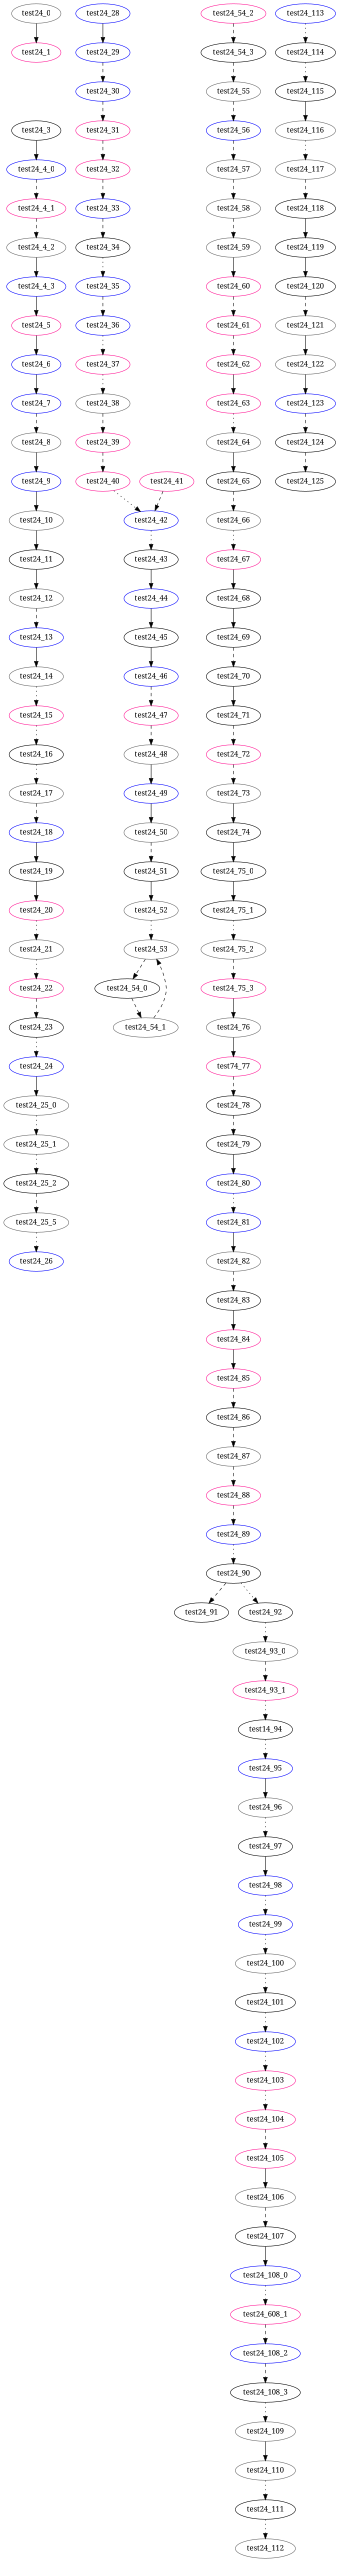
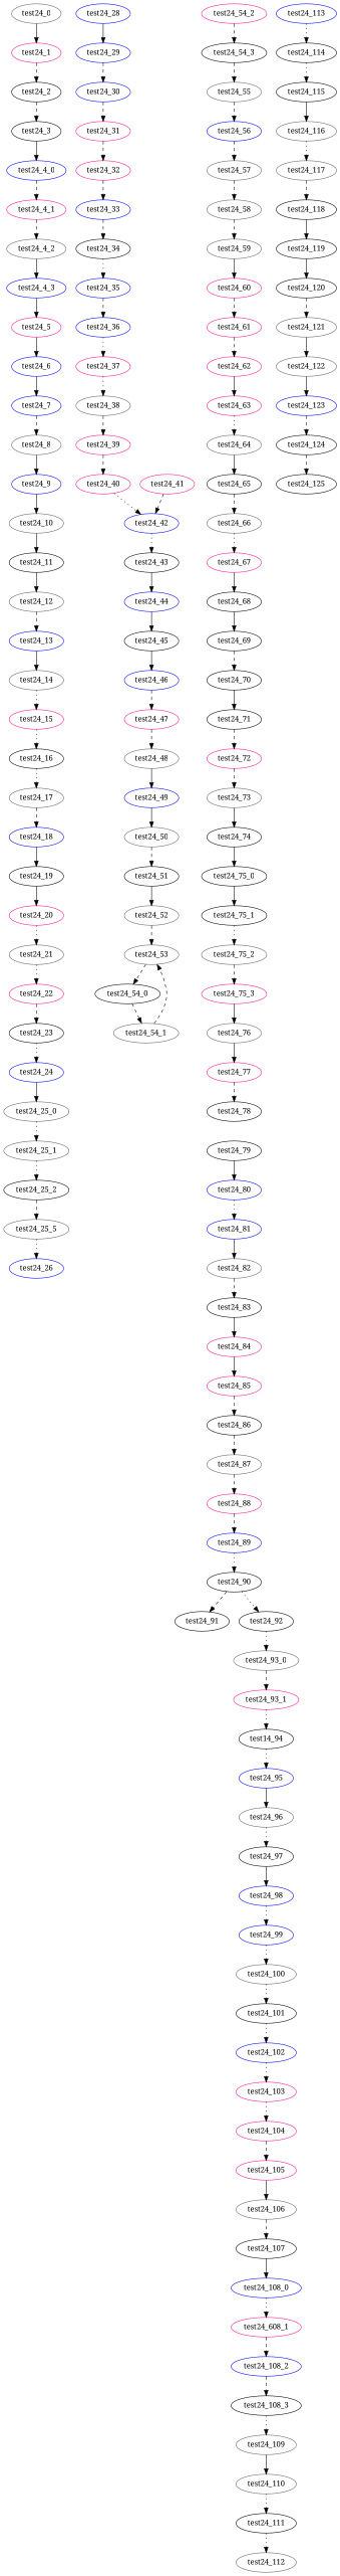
  digraph {
    fontname="Noto Serif"
    node [color=black fontname="Noto Serif"]
    edge [fontname="Noto Serif" style=dashed]
    test24_0 [color=gray40]
    test24_1 [color=deeppink]
+   test24_2
    test24_3
    test24_4_0 [color=blue]
    test24_4_1 [color=deeppink]
    test24_4_2 [color=gray40]
    test24_4_3 [color=blue]
    test24_5 [color=deeppink]
    test24_6 [color=blue]
    test24_7 [color=blue]
    test24_8 [color=gray40]
    test24_9 [color=blue]
    test24_10 [color=gray40]
    test24_11
    test24_12 [color=gray40]
    test24_13 [color=blue]
    test24_14 [color=gray40]
    test24_15 [color=deeppink]
    test24_16
    test24_17 [color=gray40]
    test24_18 [color=blue]
    test24_19
    test24_20 [color=deeppink]
    test24_21 [color=gray40]
    test24_22 [color=deeppink]
    test24_23
    test24_24 [color=blue]
    test24_25_0 [color=gray40]
    test24_25_1 [color=gray40]
    test24_25_2
    n32 [color=gray40 label=test24_25_5]
    test24_26 [color=blue]
    test24_28 [color=blue]
    test24_29 [color=blue]
    test24_30 [color=blue]
    test24_31 [color=deeppink]
    test24_32 [color=deeppink]
    test24_33 [color=blue]
    test24_34
    test24_35 [color=blue]
    test24_36 [color=blue]
    test24_37 [color=deeppink]
    test24_38 [color=gray40]
    test24_39 [color=deeppink]
    test24_40 [color=deeppink]
    test24_42 [color=blue]
    test24_41 [color=deeppink]
    test24_43
    test24_44 [color=blue]
    test24_45
    test24_46 [color=blue]
    test24_47 [color=deeppink]
    test24_48 [color=gray40]
    test24_49 [color=blue]
    test24_50 [color=gray40]
    test24_51
    test24_52 [color=gray40]
    test24_53 [color=gray40]
    test24_54_0
    test24_54_1 [color=gray40]
    test24_54_2 [color=deeppink]
    test24_54_3
    test24_55 [color=gray40]
    test24_56 [color=blue]
    test24_57 [color=gray40]
    test24_58 [color=gray40]
    test24_59 [color=gray40]
    test24_60 [color=deeppink]
    test24_61 [color=deeppink]
    test24_62 [color=deeppink]
    test24_63 [color=deeppink]
    test24_64 [color=gray40]
    test24_65
    test24_66 [color=gray40]
    test24_67 [color=deeppink]
    test24_68
    test24_69
    test24_70
    test24_71
    test24_72 [color=deeppink]
    test24_73 [color=gray40]
    test24_74
    test24_75_0
    test24_75_1
    test24_75_2 [color=gray40]
    test24_75_3 [color=deeppink]
    test24_76 [color=gray40]
-   test24_77 [color=deeppink label=test74_77]
+   test24_77 [color=deeppink]
    test24_78
    test24_79
    test24_80 [color=blue]
    test24_81 [color=blue]
    test24_82 [color=gray40]
    test24_83
    test24_84 [color=deeppink]
    test24_85 [color=deeppink]
    test24_86
    test24_87 [color=gray40]
    test24_88 [color=deeppink]
    test24_89 [color=blue]
    test24_90
    test24_91
    test24_92
    test24_93_0 [color=gray40]
    test24_93_1 [color=deeppink]
    n107 [label=test14_94]
    test24_95 [color=blue]
    test24_96 [color=gray40]
    test24_97
    test24_98 [color=blue]
    test24_99 [color=blue]
    test24_100 [color=gray40]
    test24_101
    test24_102 [color=blue]
    test24_103 [color=deeppink]
    test24_104 [color=deeppink]
    test24_105 [color=deeppink]
    test24_106 [color=gray40]
    test24_107
    test24_108_0 [color=blue]
    n122 [color=deeppink label=test24_608_1]
    test24_108_2 [color=blue]
    test24_108_3
    test24_109 [color=gray40]
    test24_110 [color=gray40]
    test24_111
    test24_112 [color=gray40]
    test24_113 [color=blue]
    test24_114
    test24_115
    test24_116 [color=gray40]
    test24_117 [color=gray40]
    test24_118
    test24_119
    test24_120
    test24_121 [color=gray40]
    test24_122 [color=gray40]
    test24_123 [color=blue]
    test24_124
    test24_125
    test24_0 -> test24_1 [style=solid]
+   test24_1 -> test24_2
+   test24_2 -> test24_3
    test24_3 -> test24_4_0 [style=solid]
    test24_4_0 -> test24_4_1
    test24_4_1 -> test24_4_2
    test24_4_2 -> test24_4_3 [style=solid]
    test24_4_3 -> test24_5 [style=solid]
    test24_5 -> test24_6 [style=solid]
    test24_6 -> test24_7 [style=solid]
    test24_7 -> test24_8
    test24_8 -> test24_9 [style=solid]
    test24_9 -> test24_10 [style=solid]
    test24_10 -> test24_11 [style=solid]
    test24_11 -> test24_12 [style=solid]
    test24_12 -> test24_13
    test24_13 -> test24_14 [style=solid]
    test24_14 -> test24_15 [style=dotted]
    test24_15 -> test24_16 [style=dotted]
    test24_16 -> test24_17 [style=dotted]
    test24_17 -> test24_18
    test24_18 -> test24_19 [style=solid]
    test24_19 -> test24_20 [style=solid]
    test24_20 -> test24_21 [style=dotted]
    test24_21 -> test24_22 [style=dotted]
    test24_22 -> test24_23
    test24_23 -> test24_24 [style=dotted]
    test24_24 -> test24_25_0 [style=solid]
    test24_25_0 -> test24_25_1 [style=dotted]
    test24_25_1 -> test24_25_2 [style=dotted]
    test24_25_2 -> n32
    n32 -> test24_26 [style=dotted]
    test24_28 -> test24_29 [style=solid]
    test24_29 -> test24_30
    test24_30 -> test24_31
    test24_31 -> test24_32
    test24_32 -> test24_33
    test24_33 -> test24_34
    test24_34 -> test24_35 [style=dotted]
    test24_35 -> test24_36
    test24_36 -> test24_37 [style=dotted]
    test24_37 -> test24_38 [style=dotted]
    test24_38 -> test24_39
    test24_39 -> test24_40
    test24_40 -> test24_42 [style=dotted]
    test24_42 -> test24_43 [style=dotted]
    test24_41 -> test24_42
    test24_43 -> test24_44 [style=solid]
    test24_44 -> test24_45 [style=solid]
    test24_45 -> test24_46 [style=solid]
    test24_46 -> test24_47
    test24_47 -> test24_48
    test24_48 -> test24_49 [style=solid]
    test24_49 -> test24_50 [style=solid]
    test24_50 -> test24_51
    test24_51 -> test24_52 [style=solid]
-   test24_52 -> test24_53 [style=dotted]
+   test24_52 -> test24_53
    test24_53 -> test24_54_0
    test24_54_0 -> test24_54_1
    test24_54_1 -> test24_53
    test24_54_2 -> test24_54_3
    test24_54_3 -> test24_55
    test24_55 -> test24_56
    test24_56 -> test24_57
    test24_57 -> test24_58
    test24_58 -> test24_59
    test24_59 -> test24_60 [style=solid]
    test24_60 -> test24_61
    test24_61 -> test24_62
    test24_62 -> test24_63 [style=solid]
    test24_63 -> test24_64 [style=dotted]
    test24_64 -> test24_65 [style=solid]
    test24_65 -> test24_66
    test24_66 -> test24_67 [style=dotted]
    test24_67 -> test24_68 [style=solid]
    test24_68 -> test24_69 [style=solid]
    test24_69 -> test24_70
    test24_70 -> test24_71 [style=solid]
    test24_71 -> test24_72
    test24_72 -> test24_73
    test24_73 -> test24_74 [style=solid]
    test24_74 -> test24_75_0 [style=solid]
    test24_75_0 -> test24_75_1 [style=solid]
    test24_75_1 -> test24_75_2 [style=dotted]
    test24_75_2 -> test24_75_3
    test24_75_3 -> test24_76 [style=solid]
    test24_76 -> test24_77 [style=solid]
    test24_77 -> test24_78
-   test24_78 -> test24_79
    test24_79 -> test24_80 [style=solid]
    test24_80 -> test24_81 [style=dotted]
    test24_81 -> test24_82 [style=solid]
    test24_82 -> test24_83
    test24_83 -> test24_84 [style=solid]
    test24_84 -> test24_85 [style=solid]
    test24_85 -> test24_86
    test24_86 -> test24_87
    test24_87 -> test24_88
    test24_88 -> test24_89
    test24_89 -> test24_90 [style=dotted]
    test24_90 -> test24_91
    test24_90 -> test24_92 [style=dotted]
    test24_92 -> test24_93_0 [style=dotted]
    test24_93_0 -> test24_93_1
    test24_93_1 -> n107 [style=dotted]
    n107 -> test24_95 [style=dotted]
    test24_95 -> test24_96 [style=solid]
    test24_96 -> test24_97 [style=dotted]
    test24_97 -> test24_98 [style=solid]
    test24_98 -> test24_99 [style=dotted]
    test24_99 -> test24_100 [style=dotted]
    test24_100 -> test24_101 [style=dotted]
    test24_101 -> test24_102 [style=dotted]
    test24_102 -> test24_103 [style=dotted]
    test24_103 -> test24_104 [style=dotted]
    test24_104 -> test24_105
    test24_105 -> test24_106 [style=solid]
    test24_106 -> test24_107
    test24_107 -> test24_108_0 [style=solid]
    test24_108_0 -> n122 [style=dotted]
    n122 -> test24_108_2
    test24_108_2 -> test24_108_3
    test24_108_3 -> test24_109 [style=dotted]
    test24_109 -> test24_110 [style=solid]
    test24_110 -> test24_111 [style=dotted]
    test24_111 -> test24_112 [style=dotted]
    test24_113 -> test24_114 [style=dotted]
    test24_114 -> test24_115 [style=dotted]
    test24_115 -> test24_116 [style=solid]
    test24_116 -> test24_117 [style=dotted]
    test24_117 -> test24_118
    test24_118 -> test24_119 [style=solid]
    test24_119 -> test24_120 [style=solid]
    test24_120 -> test24_121
    test24_121 -> test24_122 [style=solid]
    test24_122 -> test24_123 [style=solid]
    test24_123 -> test24_124
    test24_124 -> test24_125
  }
